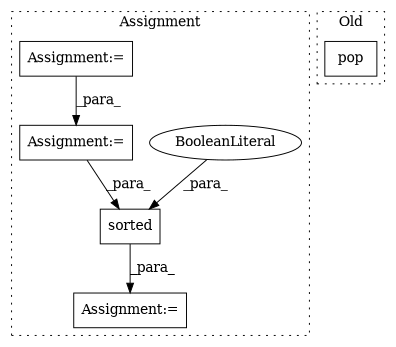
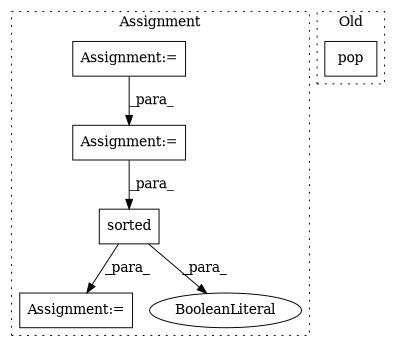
  digraph {
    node [a=7 l=1 shape=box]
    n1 [a=32 l="7,1" label=sorted s="5561,5580"]
    n2 [label="Assignment:=" s=5560]
    n3 [a=9 l=4 label=BooleanLiteral s=5576 shape=ellipse]
    n4 [label="Assignment:=" s=5077]
    n5 [label="Assignment:=" s=5515]
    n6 [a=32 l="4,1" label=pop s="4571,4594"]
    subgraph cluster_1 {
      label=Assignment
      style=dotted
      n1
      n2
      n3
      n4
      n5
    }
    subgraph cluster_2 {
      label=Old
      style=dotted
      n6
    }
    n1 -> n2 [label=_para_]
-   n3 -> n1 [label=_para_]
+   n1 -> n3 [label=_para_]
    n4 -> n5 [label=_para_]
    n5 -> n1 [label=_para_]
  }
